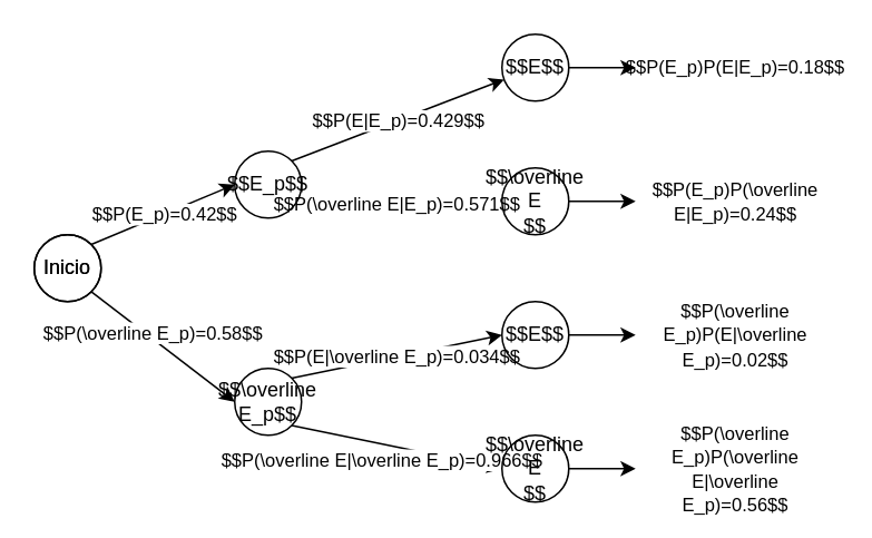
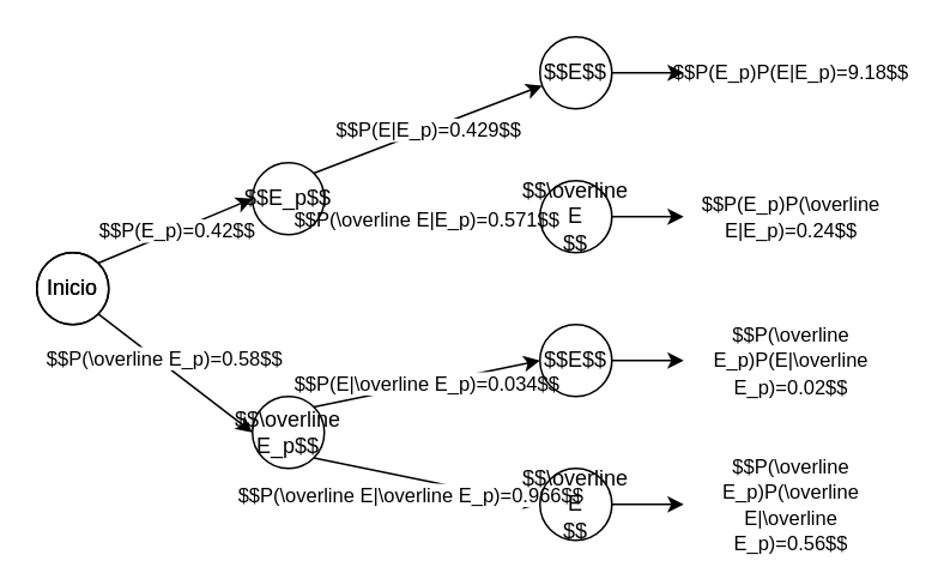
  <mxCell id="0" />
  <mxCell id="1" parent="0" />
  <mxCell id="2" value="$$P(E_p)=0.42$$" style="rounded=0;orthogonalLoop=1;jettySize=auto;html=1;exitX=1;exitY=0;exitDx=0;exitDy=0;entryX=0;entryY=0.5;entryDx=0;entryDy=0;labelBackgroundColor=default;" parent="1" source="5" target="8" edge="1"><mxGeometry relative="1" as="geometry" /></mxCell>
  <mxCell id="3" style="edgeStyle=none;rounded=0;orthogonalLoop=1;jettySize=auto;html=1;exitX=1;exitY=1;exitDx=0;exitDy=0;entryX=0;entryY=0.5;entryDx=0;entryDy=0;labelBackgroundColor=default;" parent="1" source="5" target="11" edge="1"><mxGeometry relative="1" as="geometry" /></mxCell>
  <mxCell id="4" value="$$P(\overline E_p)=0.58$$" style="edgeLabel;html=1;align=center;verticalAlign=middle;resizable=0;points=[];labelBackgroundColor=default;" parent="3" vertex="1" connectable="0"><mxGeometry x="-0.188" y="3" relative="1" as="geometry"><mxPoint as="offset" /></mxGeometry></mxCell>
  <mxCell id="5" value="Inicio" style="ellipse;whiteSpace=wrap;html=1;labelBackgroundColor=none;" parent="1" vertex="1"><mxGeometry x="20" y="140" width="40" height="40" as="geometry" /></mxCell>
  <mxCell id="6" value="&lt;span style=&quot;color: rgb(0 , 0 , 0) ; font-family: &amp;#34;helvetica&amp;#34; ; font-size: 11px ; font-style: normal ; font-weight: 400 ; letter-spacing: normal ; text-align: center ; text-indent: 0px ; text-transform: none ; word-spacing: 0px ; display: inline ; float: none&quot;&gt;$$P(E|E_p)=0.429$$&lt;/span&gt;" style="edgeStyle=none;rounded=0;orthogonalLoop=1;jettySize=auto;html=1;exitX=1;exitY=0;exitDx=0;exitDy=0;labelBackgroundColor=default;" parent="1" source="8" target="13" edge="1"><mxGeometry relative="1" as="geometry" /></mxCell>
  <mxCell id="7" value="&lt;span style=&quot;color: rgb(0 , 0 , 0) ; font-family: &amp;#34;helvetica&amp;#34; ; font-size: 11px ; font-style: normal ; font-weight: 400 ; letter-spacing: normal ; text-align: center ; text-indent: 0px ; text-transform: none ; word-spacing: 0px ; display: inline ; float: none&quot;&gt;$$P(\overline E|E_p)=0.571$$&lt;/span&gt;" style="edgeStyle=none;rounded=0;orthogonalLoop=1;jettySize=auto;html=1;exitX=1;exitY=1;exitDx=0;exitDy=0;entryX=0;entryY=0.5;entryDx=0;entryDy=0;labelBackgroundColor=default;" parent="1" source="8" target="15" edge="1"><mxGeometry relative="1" as="geometry" /></mxCell>
  <mxCell id="8" value="$$E_p$$" style="ellipse;whiteSpace=wrap;html=1;labelBackgroundColor=none;fillColor=none;" parent="1" vertex="1"><mxGeometry x="140" y="90" width="40" height="40" as="geometry" /></mxCell>
  <mxCell id="9" value="&lt;font face=&quot;helvetica&quot;&gt;$$P(E|\overline E_p)=0.034$$&lt;/font&gt;" style="edgeStyle=none;rounded=0;orthogonalLoop=1;jettySize=auto;html=1;exitX=1;exitY=0;exitDx=0;exitDy=0;entryX=0;entryY=0.5;entryDx=0;entryDy=0;labelBackgroundColor=default;" parent="1" source="11" target="17" edge="1"><mxGeometry relative="1" as="geometry" /></mxCell>
  <mxCell id="10" value="&lt;font face=&quot;helvetica&quot;&gt;$$P(\overline E|\overline E_p)=0.966$$&lt;/font&gt;" style="edgeStyle=none;rounded=0;orthogonalLoop=1;jettySize=auto;html=1;entryX=0;entryY=0.5;entryDx=0;entryDy=0;labelBackgroundColor=default;exitX=1;exitY=1;exitDx=0;exitDy=0;" parent="1" source="11" target="19" edge="1"><mxGeometry x="-0.116" y="-10" relative="1" as="geometry"><mxPoint as="offset" /></mxGeometry></mxCell>
  <mxCell id="11" value="$$\overline E_p$$" style="ellipse;whiteSpace=wrap;html=1;labelBackgroundColor=none;fillColor=none;" parent="1" vertex="1"><mxGeometry x="140" y="220" width="40" height="40" as="geometry" /></mxCell>
  <mxCell id="12" value="" style="edgeStyle=none;rounded=0;orthogonalLoop=1;jettySize=auto;html=1;labelBackgroundColor=none;" parent="1" source="13" edge="1"><mxGeometry relative="1" as="geometry"><mxPoint x="380" y="40" as="targetPoint" /></mxGeometry></mxCell>
  <mxCell id="13" value="$$E$$" style="ellipse;whiteSpace=wrap;html=1;labelBackgroundColor=none;fillColor=none;" parent="1" vertex="1"><mxGeometry x="300" y="20" width="40" height="40" as="geometry" /></mxCell>
  <mxCell id="14" style="edgeStyle=none;rounded=0;orthogonalLoop=1;jettySize=auto;html=1;exitX=1;exitY=0.5;exitDx=0;exitDy=0;entryX=0;entryY=0.5;entryDx=0;entryDy=0;labelBackgroundColor=none;" parent="1" source="15" target="21" edge="1"><mxGeometry relative="1" as="geometry" /></mxCell>
  <mxCell id="15" value="$$\overline E&lt;br&gt;$$" style="ellipse;whiteSpace=wrap;html=1;labelBackgroundColor=none;fillColor=none;" parent="1" vertex="1"><mxGeometry x="300" y="100" width="40" height="40" as="geometry" /></mxCell>
  <mxCell id="16" style="edgeStyle=none;rounded=0;orthogonalLoop=1;jettySize=auto;html=1;exitX=1;exitY=0.5;exitDx=0;exitDy=0;labelBackgroundColor=none;" parent="1" source="17" target="22" edge="1"><mxGeometry relative="1" as="geometry" /></mxCell>
  <mxCell id="17" value="$$E$$" style="ellipse;whiteSpace=wrap;html=1;labelBackgroundColor=none;fillColor=none;" parent="1" vertex="1"><mxGeometry x="300" y="180" width="40" height="40" as="geometry" /></mxCell>
  <mxCell id="18" value="" style="edgeStyle=none;rounded=0;orthogonalLoop=1;jettySize=auto;html=1;labelBackgroundColor=none;" parent="1" source="19" target="23" edge="1"><mxGeometry relative="1" as="geometry" /></mxCell>
  <mxCell id="19" value="$$\overline E&lt;br&gt;$$" style="ellipse;whiteSpace=wrap;html=1;labelBackgroundColor=none;fillColor=none;" parent="1" vertex="1"><mxGeometry x="300" y="260" width="40" height="40" as="geometry" /></mxCell>
- <mxCell id="20" value="&lt;span style=&quot;font-size: 11px&quot;&gt;$$P(E_p)P(E|E_p)=0.18$$&lt;/span&gt;" style="whiteSpace=wrap;html=1;strokeColor=none;labelBackgroundColor=none;fillColor=none;" parent="1" vertex="1"><mxGeometry x="380" y="20" width="120" height="40" as="geometry" /></mxCell>
+ <mxCell id="20" value="&lt;span style=&quot;font-size: 11px&quot;&gt;$$P(E_p)P(E|E_p)=9.18$$&lt;/span&gt;" style="whiteSpace=wrap;html=1;strokeColor=none;labelBackgroundColor=none;fillColor=none;" parent="1" vertex="1"><mxGeometry x="380" y="20" width="120" height="40" as="geometry" /></mxCell>
  <mxCell id="21" value="&lt;span style=&quot;font-size: 11px&quot;&gt;$$P(E_p)P(\overline E|E_p)=0.24$$&lt;/span&gt;" style="whiteSpace=wrap;html=1;strokeColor=none;labelBackgroundColor=none;fillColor=none;" parent="1" vertex="1"><mxGeometry x="380" y="100" width="120" height="40" as="geometry" /></mxCell>
  <mxCell id="22" value="&lt;span style=&quot;font-size: 11px&quot;&gt;$$P(\overline E_p)P(E|\overline E_p)=0.02$$&lt;/span&gt;" style="whiteSpace=wrap;html=1;strokeColor=none;labelBackgroundColor=none;fillColor=none;" parent="1" vertex="1"><mxGeometry x="380" y="180" width="120" height="40" as="geometry" /></mxCell>
  <mxCell id="23" value="&lt;span style=&quot;font-size: 11px&quot;&gt;$$P(\overline E_p)P(\overline E|\overline E_p)=0.56$$&lt;/span&gt;" style="whiteSpace=wrap;html=1;strokeColor=none;labelBackgroundColor=none;fillColor=none;" parent="1" vertex="1"><mxGeometry x="380" y="260" width="120" height="40" as="geometry" /></mxCell>
  <mxCell id="24" value="Inicio" style="ellipse;whiteSpace=wrap;html=1;labelBackgroundColor=none;fillColor=none;" parent="1" vertex="1"><mxGeometry x="20" y="140" width="40" height="40" as="geometry" /></mxCell>
